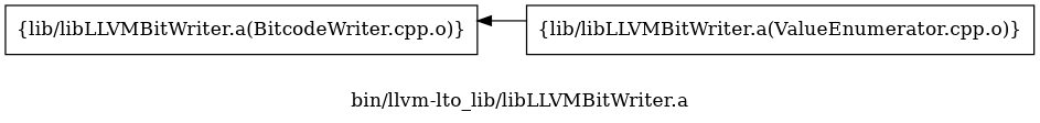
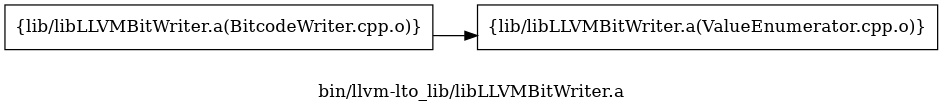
  digraph {
    label="bin/llvm-lto_lib/libLLVMBitWriter.a"
    rankdir=LR
    node [group=0 shape=box]
    n1 [label="{lib/libLLVMBitWriter.a(BitcodeWriter.cpp.o)}"]
    n2 [label="{lib/libLLVMBitWriter.a(ValueEnumerator.cpp.o)}"]
    subgraph sub_1 {
      rank=same
      n1
    }
    subgraph sub_2 {
      rank=same
      n1
    }
-   n2 -> n1
+   n1 -> n2
  }
